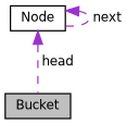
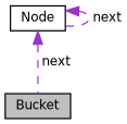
  digraph {
    node [color=black fontname=Helvetica fontsize=10 shape=record style=filled]
    edge [color=darkorchid3 dir=back fontname=Helvetica fontsize=10 labelfontname=Helvetica labelfontsize=10 style=dashed]
    n1 [fillcolor=grey75 fontcolor=black height=0.2 label=Bucket width=0.4]
    n2 [fillcolor=white height=0.2 label="Node" width=0.4]
-   n2 -> n1 [label=" head"]
+   n2 -> n1 [label=" next"]
    n2 -> n2 [label=" next"]
  }
